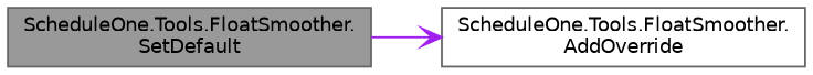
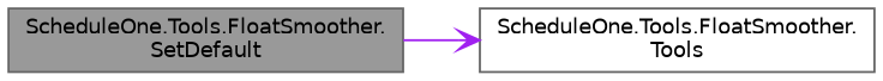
  digraph {
    rankdir=LR
    node [fontname=Helvetica fontsize=10 shape=box style=filled]
    n1 [color=gray40 fillcolor=grey60 fontcolor=black height=0.2 label="ScheduleOne.Tools.FloatSmoother.\lSetDefault" width=0.4]
-   n2 [color=grey40 fillcolor=white height=0.2 label="ScheduleOne.Tools.FloatSmoother.\lAddOverride" width=0.4]
+   n2 [color=grey40 fillcolor=white height=0.2 label="ScheduleOne.Tools.FloatSmoother.\lTools" width=0.4]
    n1 -> n2 [color=purple fontname=Helvetica fontsize=10 labelfontname=Helvetica labelfontsize=10 style=solid arrowhead=vee]
  }
